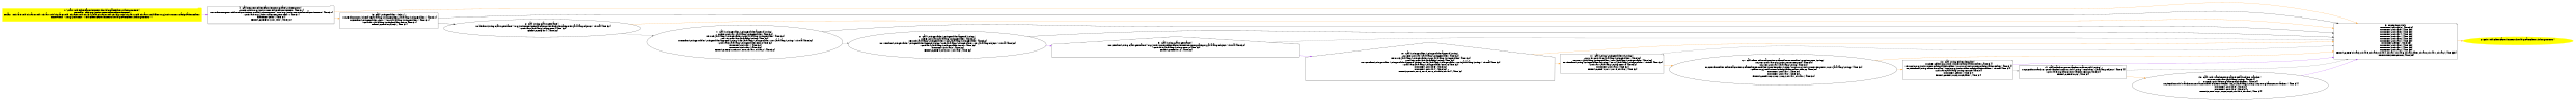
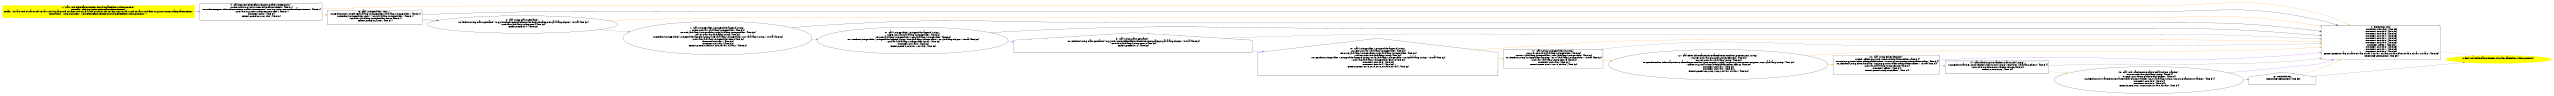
  digraph {
    rankdir=LR
    node [shape=ellipse]
    edge [color=darkorange]
    n1 [color=yellow label="1: Start void FilterFactoriesTest.shouldCreateFilterWithArguments()\nFormals:  this:org.junit.runner.FilterFactoriesTest*\nLocals:  $irvar9:void $irvar8:void $irvar7:void $irvar6:void $irvar5:void $irvar4:void $irvar3:void $irvar2:void $irvar1:void $irvar0:void filter:org.junit.runner.manipulation.Filter*\nAnnotation: <_org.junit.Test> void FilterFactoriesTest.shouldCreateFilterWithArguments()() \n  " style=filled shape=folder]
    n2 [label="4:  Call Request FilterFactoriesTest.createSuiteRequest() \n   n$0=*&this:org.junit.runner.FilterFactoriesTest* [line 31]\n  n$1=_fun_Request FilterFactoriesTest.createSuiteRequest()(n$0:org.junit.runner.FilterFactoriesTest*) [line 31]\n  *&$irvar0:org.junit.runner.Request*=n$1 [line 31]\n  NULLIFY(&this); [line 31]\n  EXIT_SCOPE(n$0,n$1,this); [line 31]\n " shape=folder]
    n3 [label="3:  exceptions sink \n   NULLIFY(&$irvar3); [line 35]\n  NULLIFY(&$irvar9); [line 35]\n  NULLIFY(&$irvar5); [line 35]\n  NULLIFY(&$irvar4); [line 35]\n  NULLIFY(&$irvar7); [line 35]\n  NULLIFY(&$irvar6); [line 35]\n  NULLIFY(&$irvar0); [line 35]\n  NULLIFY(&filter); [line 35]\n  NULLIFY(&$irvar8); [line 35]\n  NULLIFY(&$irvar1); [line 35]\n  NULLIFY(&$irvar2); [line 35]\n  EXIT_SCOPE($irvar3,$irvar9,$irvar5,$irvar4,$irvar7,$irvar6,$irvar0,filter,$irvar8,$irvar1,$irvar2); [line 35]\n  APPLY_ABSTRACTION; [line 35]\n " shape=note]
    n4 [label="5:  Call StringBuilder.<init>() \n   n$2=_fun___new(sizeof(t=java.lang.StringBuilder):java.lang.StringBuilder*) [line 31]\n  n$3=_fun_StringBuilder.<init>()(n$2:java.lang.StringBuilder*) [line 31]\n  *&$irvar1:java.lang.StringBuilder*=n$2 [line 31]\n  EXIT_SCOPE(n$2,n$3); [line 31]\n " shape=folder]
    n5 [color=yellow label="2: Exit void FilterFactoriesTest.shouldCreateFilterWithArguments() \n  " style=filled]
    n6 [label="6:  Call String Class.getName() \n   n$4=_fun_String Class.getName()(org.junit.experimental.categories.ExcludeCategories:java.lang.Object*) virtual [line 32]\n  *&$irvar2:java.lang.String*=n$4 [line 32]\n  EXIT_SCOPE(n$4); [line 32]\n "]
    n7 [label="7:  Call StringBuilder StringBuilder.append(String) \n   n$5=*&$irvar1:java.lang.StringBuilder* [line 32]\n  _=*n$5:java.lang.StringBuilder*(root java.lang.StringBuilder) [line 32]\n  n$7=*&$irvar2:java.lang.String* [line 32]\n  n$8=_fun_StringBuilder StringBuilder.append(String)(n$5:java.lang.StringBuilder*,n$7:java.lang.String*) virtual [line 32]\n  *&$irvar3:java.lang.StringBuilder*=n$8 [line 32]\n  NULLIFY(&$irvar1); [line 32]\n  NULLIFY(&$irvar2); [line 32]\n  EXIT_SCOPE(_,n$5,n$7,n$8,$irvar1,$irvar2); [line 32]\n "]
    n8 [label="8:  Call StringBuilder StringBuilder.append(String) \n   n$9=*&$irvar3:java.lang.StringBuilder* [line 32]\n  _=*n$9:java.lang.StringBuilder*(root java.lang.StringBuilder) [line 32]\n  n$11=_fun_StringBuilder StringBuilder.append(String)(n$9:java.lang.StringBuilder*,\"=\":java.lang.Object*) virtual [line 32]\n  *&$irvar4:java.lang.StringBuilder*=n$11 [line 32]\n  NULLIFY(&$irvar3); [line 32]\n  EXIT_SCOPE(_,n$9,n$11,$irvar3); [line 32]\n "]
    n9 [label="9:  Call String Class.getName() \n   n$12=_fun_String Class.getName()(org.junit.runner.FilterFactoriesTest$DummyCategory:java.lang.Object*) virtual [line 32]\n  *&$irvar5:java.lang.String*=n$12 [line 32]\n  EXIT_SCOPE(n$12); [line 32]\n " shape=house]
    n10 [label="10:  Call StringBuilder StringBuilder.append(String) \n   n$13=*&$irvar4:java.lang.StringBuilder* [line 32]\n  _=*n$13:java.lang.StringBuilder*(root java.lang.StringBuilder) [line 32]\n  n$15=*&$irvar5:java.lang.String* [line 32]\n  n$16=_fun_StringBuilder StringBuilder.append(String)(n$13:java.lang.StringBuilder*,n$15:java.lang.String*) virtual [line 32]\n  *&$irvar6:java.lang.StringBuilder*=n$16 [line 32]\n  NULLIFY(&$irvar5); [line 32]\n  NULLIFY(&$irvar4); [line 32]\n  EXIT_SCOPE(_,n$13,n$15,n$16,$irvar5,$irvar4); [line 32]\n " shape=house]
    n11 [label="11:  Call String StringBuilder.toString() \n   n$17=*&$irvar6:java.lang.StringBuilder* [line 32]\n  _=*n$17:java.lang.StringBuilder*(root java.lang.StringBuilder) [line 32]\n  n$19=_fun_String StringBuilder.toString()(n$17:java.lang.StringBuilder*) virtual [line 32]\n  *&$irvar7:java.lang.String*=n$19 [line 32]\n  NULLIFY(&$irvar6); [line 32]\n  EXIT_SCOPE(_,n$17,n$19,$irvar6); [line 32]\n " shape=note]
    n12 [label="12:  Call Filter FilterFactories.createFilterFromFilterSpec(Request,String) \n   n$20=*&$irvar0:org.junit.runner.Request* [line 30]\n  n$21=*&$irvar7:java.lang.String* [line 30]\n  n$22=_fun_Filter FilterFactories.createFilterFromFilterSpec(Request,String)(n$20:org.junit.runner.Request*,n$21:java.lang.String*) [line 30]\n  *&filter:org.junit.runner.manipulation.Filter*=n$22 [line 30]\n  NULLIFY(&$irvar7); [line 30]\n  NULLIFY(&$irvar0); [line 30]\n  EXIT_SCOPE(n$20,n$21,n$22,$irvar7,$irvar0); [line 30]\n "]
    n13 [label="13:  Call String Filter.describe() \n   n$23=*&filter:org.junit.runner.manipulation.Filter* [line 34]\n  _=*n$23:org.junit.runner.manipulation.Filter*(root org.junit.runner.manipulation.Filter) [line 34]\n  n$25=_fun_String Filter.describe()(n$23:org.junit.runner.manipulation.Filter*) virtual [line 34]\n  *&$irvar8:java.lang.String*=n$25 [line 34]\n  NULLIFY(&filter); [line 34]\n  EXIT_SCOPE(_,n$23,n$25,filter); [line 34]\n " shape=note]
    n14 [label="14:  Call Matcher CoreMatchers.startsWith(String) \n   n$26=_fun_Matcher CoreMatchers.startsWith(String)(\"excludes \":java.lang.Object*) [line 34]\n  *&$irvar9:org.hamcrest.Matcher*=n$26 [line 34]\n  EXIT_SCOPE(n$26); [line 34]\n " shape=folder]
    n15 [label="15:  Call void MatcherAssert.assertThat(Object,Matcher) \n   n$27=*&$irvar8:java.lang.String* [line 34]\n  n$28=*&$irvar9:org.hamcrest.Matcher* [line 34]\n  n$29=_fun_void MatcherAssert.assertThat(Object,Matcher)(n$27:java.lang.String*,n$28:org.hamcrest.Matcher*) [line 34]\n  NULLIFY(&$irvar9); [line 34]\n  NULLIFY(&$irvar8); [line 34]\n  EXIT_SCOPE(n$27,n$28,n$29,$irvar9,$irvar8); [line 34]\n "]
+   n16 [label="16:  method_body \n   APPLY_ABSTRACTION; [line 35]\n " shape=house]
    n1 -> n2 [color=purple]
    n2 -> n3
    n2 -> n4
    n3 -> n5
    n4 -> n3 [color=black]
    n4 -> n6 [color=black]
    n6 -> n3
    n6 -> n7 [color=gray40]
    n7 -> n3 [color=black]
    n7 -> n8 [color=gray40]
    n8 -> n3 [color=black]
    n8 -> n9 [color=purple]
    n9 -> n3 [color=gray40]
    n9 -> n10 [color=purple]
    n10 -> n3
    n10 -> n11
    n11 -> n3 [color=gray40]
    n11 -> n12
    n12 -> n3
    n12 -> n13
    n13 -> n3 [color=purple]
    n13 -> n14 [color=gray40]
    n14 -> n3 [color=gray40]
    n14 -> n15
    n15 -> n3 [color=purple]
+   n15 -> n16 [color=gray40]
+   n16 -> n3
+   n16 -> n5 [color=gray40]
  }
